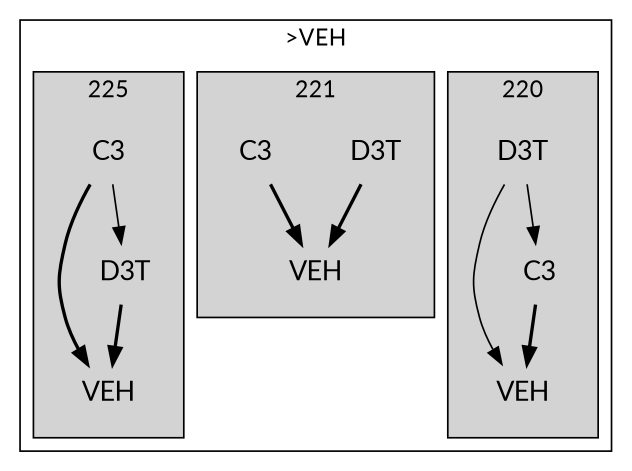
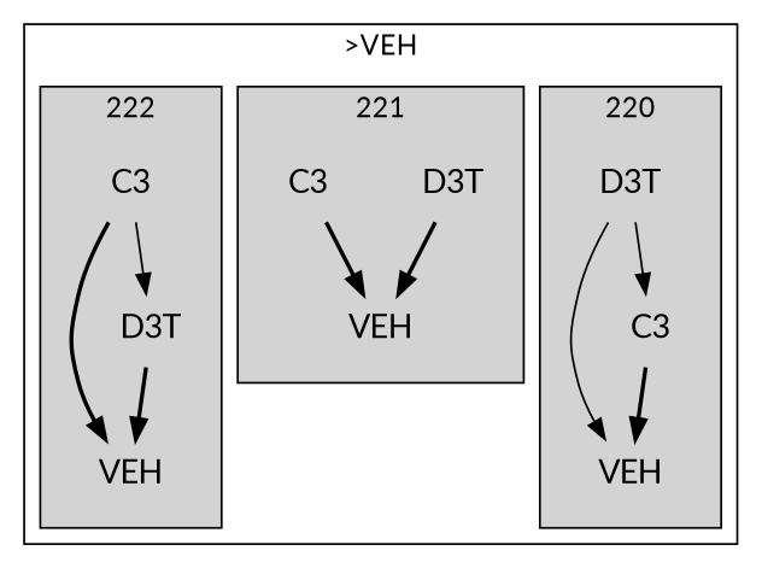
  strict digraph {
    compound=false
    labelloc=t
    fontname=Lato
    node [fontsize=16 shape=plaintext fontname=Lato]
    edge [style=bold fontname=Lato]
    n1 [label=VEH]
    n2 [label=D3T]
    n3 [label=C3]
    n4 [label=VEH]
    n5 [label=D3T]
    n6 [label=C3]
    n7 [label=VEH]
    n8 [label=D3T]
    n9 [label=C3]
    subgraph cluster_1 {
      label=">VEH"
      subgraph cluster_2 {
        label=220
        style=filled
        n1
        n2
        n3
      }
      subgraph cluster_3 {
        label=221
        style=filled
        n4
        n5
        n6
      }
      subgraph cluster_4 {
-       label=225
+       label=222
        style=filled
        n7
        n8
        n9
      }
    }
    n2 -> n1 [style=solid]
    n2 -> n3 [style=solid]
    n3 -> n1
    n5 -> n4
    n6 -> n4
    n8 -> n7
    n9 -> n7
    n9 -> n8 [style=solid]
  }
